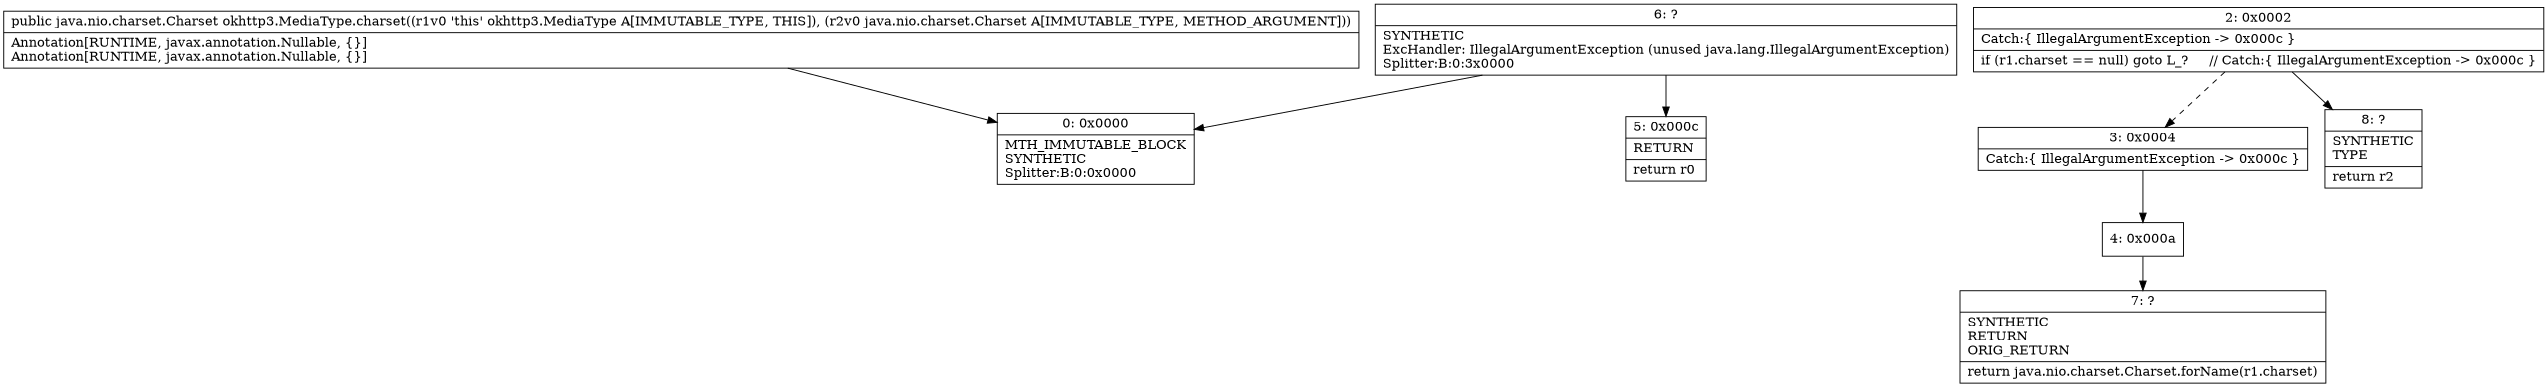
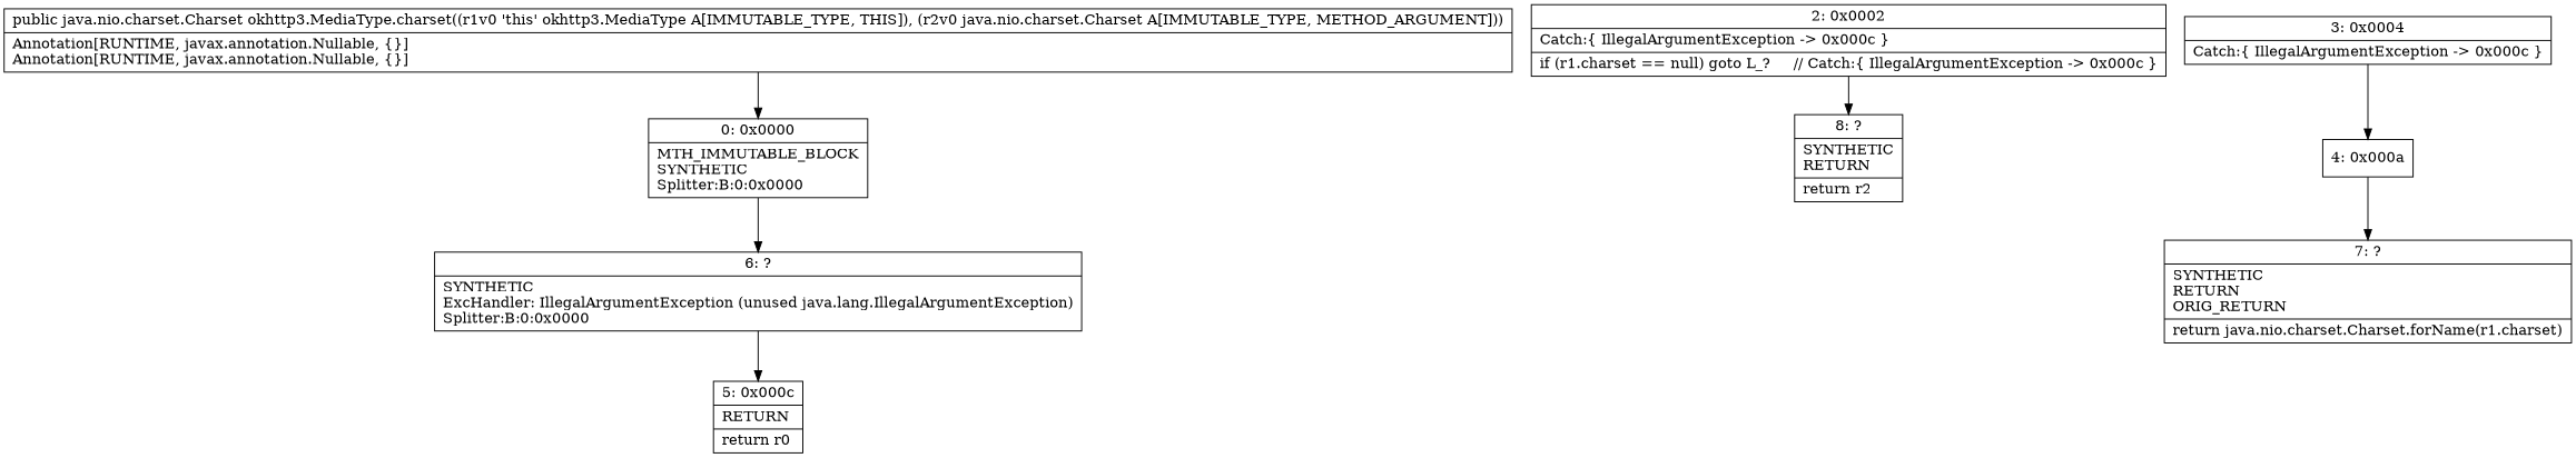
  digraph {
    node [shape=record]
    n1 [label="{0\:\ 0x0000|MTH_IMMUTABLE_BLOCK\lSYNTHETIC\lSplitter:B:0:0x0000\l}"]
-   n2 [label="{6\:\ ?|SYNTHETIC\lExcHandler: IllegalArgumentException (unused java.lang.IllegalArgumentException)\lSplitter:B:0:3x0000\l}"]
+   n2 [label="{6\:\ ?|SYNTHETIC\lExcHandler: IllegalArgumentException (unused java.lang.IllegalArgumentException)\lSplitter:B:0:0x0000\l}"]
    n3 [label="{5\:\ 0x000c|RETURN\l|return r0\l}"]
    n4 [label="{2\:\ 0x0002|Catch:\{ IllegalArgumentException \-\> 0x000c \}\l|if (r1.charset == null) goto L_?     \/\/ Catch:\{ IllegalArgumentException \-\> 0x000c \}\l}"]
    n5 [label="{3\:\ 0x0004|Catch:\{ IllegalArgumentException \-\> 0x000c \}\l}"]
-   n6 [label="{8\:\ ?|SYNTHETIC\lTYPE\l|return r2\l}"]
+   n6 [label="{8\:\ ?|SYNTHETIC\lRETURN\l|return r2\l}"]
    n7 [label="{4\:\ 0x000a}"]
    n8 [label="{7\:\ ?|SYNTHETIC\lRETURN\lORIG_RETURN\l|return java.nio.charset.Charset.forName(r1.charset)\l}"]
    n9 [label="{public java.nio.charset.Charset okhttp3.MediaType.charset((r1v0 'this' okhttp3.MediaType A[IMMUTABLE_TYPE, THIS]), (r2v0 java.nio.charset.Charset A[IMMUTABLE_TYPE, METHOD_ARGUMENT]))  | Annotation[RUNTIME, javax.annotation.Nullable, \{\}]\lAnnotation[RUNTIME, javax.annotation.Nullable, \{\}]\l}"]
-   n2 -> n1
+   n1 -> n2
    n2 -> n3
-   n4 -> n5 [style=dashed]
    n4 -> n6
    n5 -> n7
    n7 -> n8
    n9 -> n1
  }
